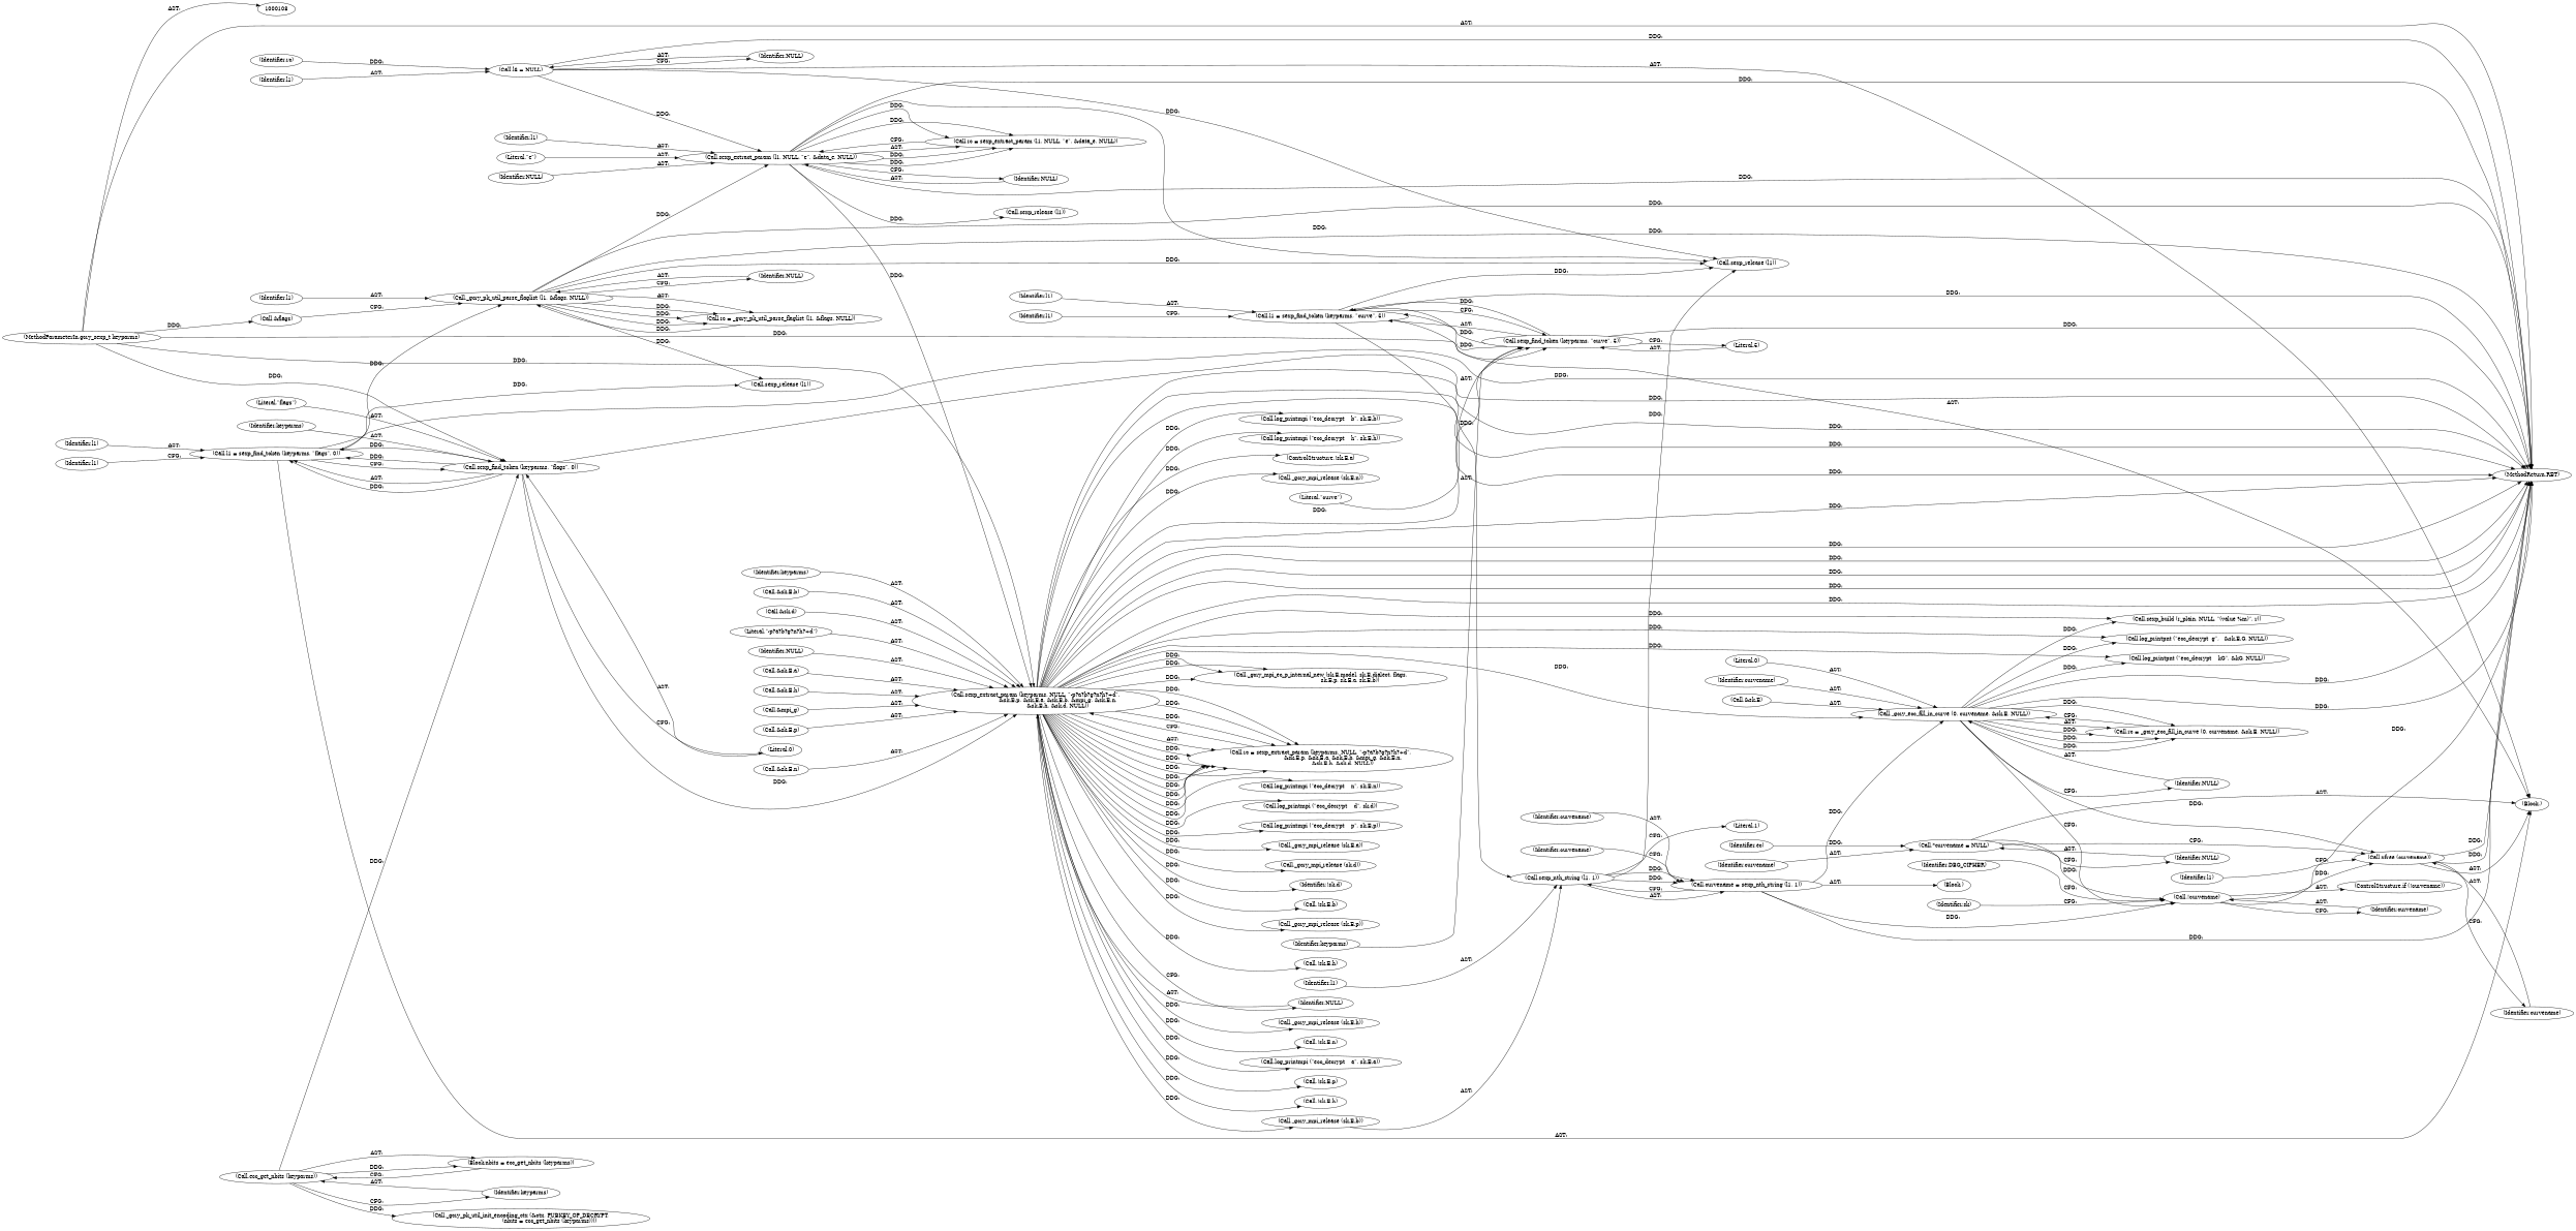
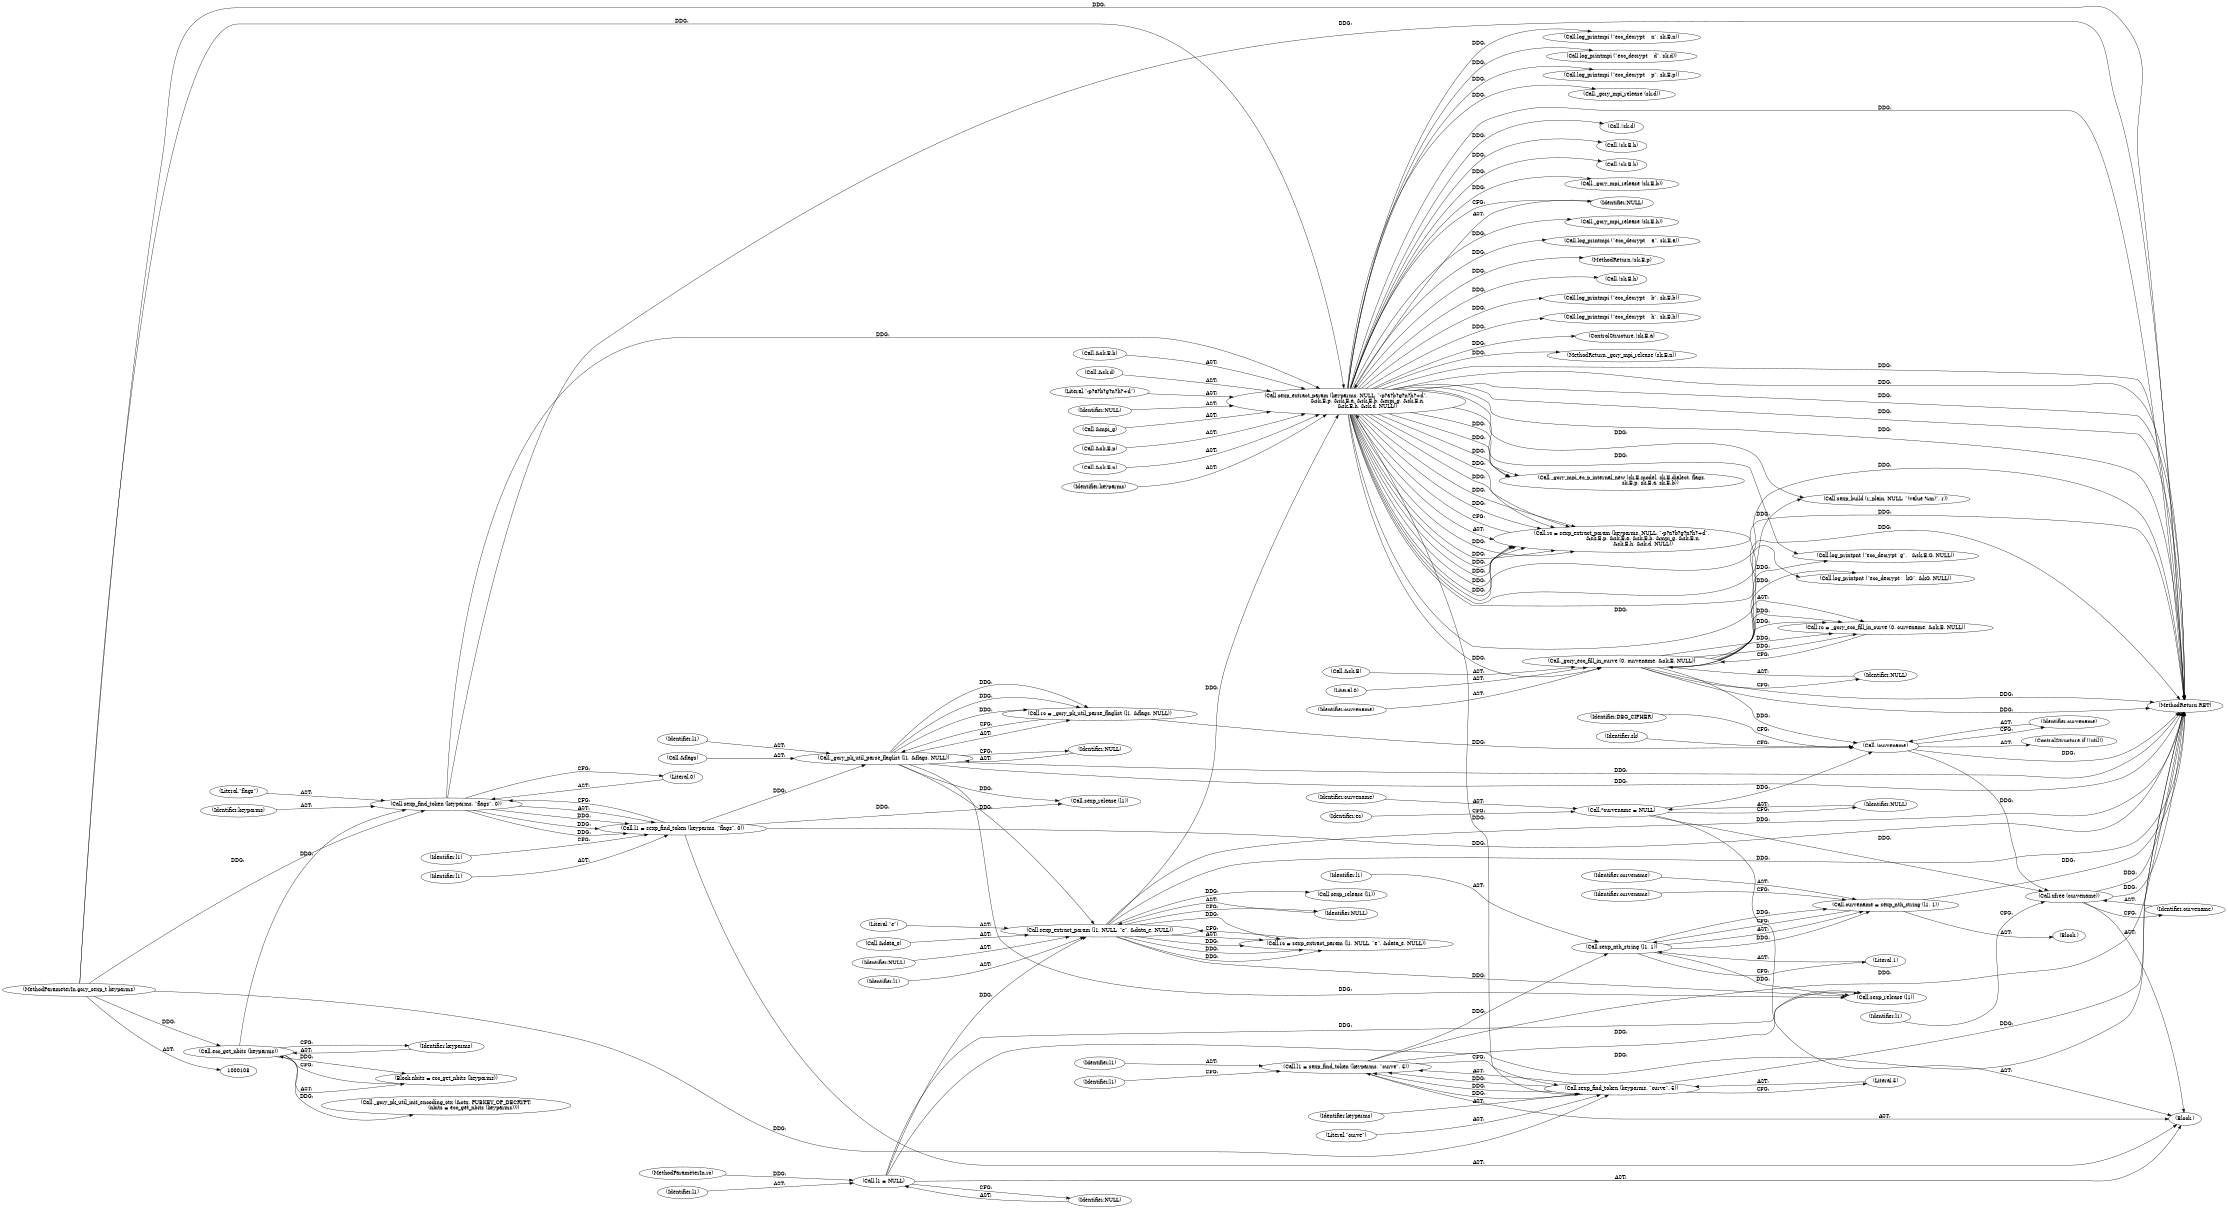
  digraph {
    rankdir=LR
    n1 [label="(Call,xfree (curvename))"]
    n2 [label="(Block,)"]
    n3 [label="(MethodReturn,RET)"]
    n4 [label="(Identifier,curvename)"]
    n5 [label="(Call,!curvename)"]
    n6 [label="(Identifier,curvename)"]
-   n7 [label="(ControlStructure,if (!curvename))"]
+   n7 [label="(ControlStructure,if (!util))"]
    n8 [label="(Call,curvename = sexp_nth_string (l1, 1))"]
    n9 [label="(Call,sexp_nth_string (l1, 1))"]
    n10 [label="(Call,_gcry_ecc_fill_in_curve (0, curvename, &sk.E, NULL))"]
    n11 [label="(Block,)"]
    n12 [label="(Literal,1)"]
    n13 [label="(Call,sexp_release (l1))"]
    n14 [label="(Call,sexp_build (r_plain, NULL, \"(value %m)\", r))"]
    n15 [label="(Call,log_printpnt (\"ecc_decrypt  g\",   &sk.E.G, NULL))"]
    n16 [label="(Call,log_printpnt (\"ecc_decrypt    kG\", &kG, NULL))"]
    n17 [label="(Identifier,NULL)"]
    n18 [label="(Call,rc = _gcry_ecc_fill_in_curve (0, curvename, &sk.E, NULL))"]
    n19 [label="(Call,l1 = sexp_find_token (keyparms, \"curve\", 5))"]
    n20 [label="(Call,sexp_find_token (keyparms, \"curve\", 5))"]
    n21 [label="(Literal,5)"]
    n22 [label="(Call,sexp_extract_param (keyparms, NULL, \"-p?a?b?g?n?h?+d\",\n                           &sk.E.p, &sk.E.a, &sk.E.b, &mpi_g, &sk.E.n,\n                           &sk.E.h, &sk.d, NULL))"]
    n23 [label="(Call,_gcry_mpi_ec_p_internal_new (sk.E.model, sk.E.dialect, flags,\n                                    sk.E.p, sk.E.a, sk.E.b))"]
    n24 [label="(Call,rc = sexp_extract_param (keyparms, NULL, \"-p?a?b?g?n?h?+d\",\n                           &sk.E.p, &sk.E.a, &sk.E.b, &mpi_g, &sk.E.n,\n                           &sk.E.h, &sk.d, NULL))"]
    n25 [label="(Call,log_printmpi (\"ecc_decrypt    n\", sk.E.n))"]
    n26 [label="(Call,log_printmpi (\"ecc_decrypt    d\", sk.d))"]
    n27 [label="(Call,log_printmpi (\"ecc_decrypt    p\", sk.E.p))"]
-   n28 [label="(Call,_gcry_mpi_release (sk.E.a))"]
    n29 [label="(Call,_gcry_mpi_release (sk.d))"]
-   n30 [label="(Identifier,!sk.d)"]
+   n30 [label="(Call,!sk.d)"]
    n31 [label="(Call,!sk.E.b)"]
-   n32 [label="(Call,_gcry_mpi_release (sk.E.p))"]
    n33 [label="(Call,!sk.E.h)"]
    n34 [label="(Call,_gcry_mpi_release (sk.E.b))"]
    n35 [label="(Identifier,NULL)"]
    n36 [label="(Call,_gcry_mpi_release (sk.E.h))"]
-   n37 [label="(Call,!sk.E.n)"]
    n38 [label="(Call,log_printmpi (\"ecc_decrypt    a\", sk.E.a))"]
-   n39 [label="(Call,!sk.E.p)"]
+   n39 [label="(MethodReturn,!sk.E.p)"]
    n40 [label="(Call,!sk.E.h)"]
    n41 [label="(Call,log_printmpi (\"ecc_decrypt    b\", sk.E.b))"]
    n42 [label="(Call,log_printmpi (\"ecc_decrypt    h\", sk.E.h))"]
    n43 [label="(ControlStructure,!sk.E.a)"]
-   n44 [label="(Call,_gcry_mpi_release (sk.E.n))"]
+   n44 [label="(MethodReturn,_gcry_mpi_release (sk.E.n))"]
    n45 [label="(Call,sexp_find_token (keyparms, \"flags\", 0))"]
    n46 [label="(Call,l1 = sexp_find_token (keyparms, \"flags\", 0))"]
    n47 [label="(Literal,0)"]
    n48 [label="(Call,_gcry_pk_util_parse_flaglist (l1, &flags, NULL))"]
    n49 [label="(Call,sexp_release (l1))"]
    n50 [label="(Call,ecc_get_nbits (keyparms))"]
    n51 [label="(Identifier,keyparms)"]
    n52 [label="(Block,nbits = ecc_get_nbits (keyparms))"]
    n53 [label="(Call,_gcry_pk_util_init_encoding_ctx (&ctx, PUBKEY_OP_DECRYPT,\n                                   (nbits = ecc_get_nbits (keyparms))))"]
    n54 [label="(MethodParameterIn,gcry_sexp_t keyparms)"]
    1000108
    n56 [label="(Call,sexp_extract_param (l1, NULL, \"e\", &data_e, NULL))"]
    n57 [label="(Call,sexp_release (l1))"]
    n58 [label="(Call,rc = sexp_extract_param (l1, NULL, \"e\", &data_e, NULL))"]
    n59 [label="(Identifier,NULL)"]
-   n60 [label="(Call,l6 = NULL)"]
+   n60 [label="(Call,l1 = NULL)"]
    n61 [label="(Identifier,NULL)"]
    n62 [label="(Identifier,NULL)"]
    n63 [label="(Call,rc = _gcry_pk_util_parse_flaglist (l1, &flags, NULL))"]
    n64 [label="(Call,*curvename = NULL)"]
    n65 [label="(Identifier,NULL)"]
    n66 [label="(Call,&sk.E.b)"]
    n67 [label="(Call,&flags)"]
    n68 [label="(Identifier,DBG_CIPHER)"]
    n69 [label="(Identifier,curvename)"]
    n70 [label="(Identifier,l1)"]
    n71 [label="(Call,&sk.d)"]
-   n72 [label="(Identifier,rc)"]
+   n72 [label="(MethodParameterIn,rc)"]
    n73 [label="(Identifier,l1)"]
    n74 [label="(Identifier,keyparms)"]
    n75 [label="(Identifier,curvename)"]
    n76 [label="(Identifier,ec)"]
    n77 [label="(Literal,\"-p?a?b?g?n?h?+d\")"]
    n78 [label="(Identifier,NULL)"]
-   n80 [label="(Call,&sk.E.a)"]
-   n81 [label="(Call,&sk.E.h)"]
+   n79 [label="(Call,&data_e)"]
    n82 [label="(Call,&mpi_g)"]
    n83 [label="(Identifier,NULL)"]
    n84 [label="(Literal,\"curve\")"]
    n85 [label="(Identifier,l1)"]
    n86 [label="(Call,&sk.E.p)"]
    n87 [label="(Literal,\"flags\")"]
    n88 [label="(Identifier,sk)"]
    n89 [label="(Identifier,keyparms)"]
    n90 [label="(Identifier,l1)"]
    n91 [label="(Call,&sk.E.n)"]
    n92 [label="(Identifier,l1)"]
    n93 [label="(Identifier,curvename)"]
    n94 [label="(Identifier,keyparms)"]
    n95 [label="(Call,&sk.E)"]
    n96 [label="(Identifier,l1)"]
    n97 [label="(Literal,0)"]
    n98 [label="(Identifier,l1)"]
    n99 [label="(Identifier,curvename)"]
    n100 [label="(Identifier,l1)"]
    n101 [label="(Literal,\"e\")"]
    n102 [label="(Identifier,l1)"]
    n1 -> n2 [label="AST: "]
    n1 -> n3 [label="DDG: "]
    n1 -> n3 [label="DDG: "]
    n1 -> n4 [label="CFG: "]
    n4 -> n1 [label="AST: "]
    n5 -> n1 [label="DDG: "]
    n5 -> n3 [label="DDG: "]
    n5 -> n6 [label="CFG: "]
    n5 -> n7 [label="AST: "]
    n6 -> n5 [label="AST: "]
    n8 -> n3 [label="DDG: "]
-   n8 -> n5 [label="DDG: "]
+   n63 -> n5 [label="DDG: "]
    n8 -> n9 [label="CFG: "]
-   n8 -> n10 [label="DDG: "]
    n8 -> n11 [label="AST: "]
    n9 -> n8 [label="AST: "]
    n9 -> n8 [label="DDG: "]
    n9 -> n8 [label="DDG: "]
    n9 -> n12 [label="CFG: "]
    n9 -> n13 [label="DDG: "]
-   n10 -> n1 [label="DDG: "]
    n10 -> n3 [label="DDG: "]
    n10 -> n3 [label="DDG: "]
-   n10 -> n5 [label="CFG: "]
+   n10 -> n5 [label="DDG: "]
    n10 -> n14 [label="DDG: "]
    n10 -> n15 [label="DDG: "]
    n10 -> n16 [label="DDG: "]
    n10 -> n17 [label="CFG: "]
    n10 -> n18 [label="AST: "]
    n10 -> n18 [label="DDG: "]
    n10 -> n18 [label="DDG: "]
    n10 -> n18 [label="DDG: "]
    n10 -> n18 [label="DDG: "]
-   n34 -> n9 [label="AST: "]
+   n12 -> n9 [label="AST: "]
    n17 -> n10 [label="AST: "]
    n18 -> n10 [label="CFG: "]
    n19 -> n2 [label="AST: "]
    n19 -> n3 [label="DDG: "]
    n19 -> n9 [label="DDG: "]
    n19 -> n13 [label="DDG: "]
    n19 -> n20 [label="CFG: "]
    n20 -> n3 [label="DDG: "]
    n20 -> n19 [label="AST: "]
    n20 -> n19 [label="DDG: "]
    n20 -> n19 [label="DDG: "]
    n20 -> n19 [label="DDG: "]
    n20 -> n21 [label="CFG: "]
    n21 -> n20 [label="AST: "]
    n22 -> n3 [label="DDG: "]
    n22 -> n3 [label="DDG: "]
    n22 -> n3 [label="DDG: "]
    n22 -> n3 [label="DDG: "]
    n22 -> n3 [label="DDG: "]
    n22 -> n3 [label="DDG: "]
    n22 -> n3 [label="DDG: "]
    n22 -> n3 [label="DDG: "]
    n22 -> n3 [label="DDG: "]
    n22 -> n10 [label="DDG: "]
    n22 -> n14 [label="DDG: "]
    n22 -> n15 [label="DDG: "]
    n22 -> n16 [label="DDG: "]
    n22 -> n20 [label="DDG: "]
    n22 -> n23 [label="DDG: "]
    n22 -> n23 [label="DDG: "]
    n22 -> n23 [label="DDG: "]
    n22 -> n24 [label="AST: "]
    n22 -> n24 [label="DDG: "]
    n22 -> n24 [label="DDG: "]
    n22 -> n24 [label="DDG: "]
    n22 -> n24 [label="DDG: "]
    n22 -> n24 [label="DDG: "]
    n22 -> n24 [label="DDG: "]
    n22 -> n24 [label="DDG: "]
    n22 -> n24 [label="DDG: "]
    n22 -> n24 [label="DDG: "]
    n22 -> n24 [label="DDG: "]
    n22 -> n25 [label="DDG: "]
    n22 -> n26 [label="DDG: "]
    n22 -> n27 [label="DDG: "]
-   n22 -> n28 [label="DDG: "]
    n22 -> n29 [label="DDG: "]
    n22 -> n30 [label="DDG: "]
    n22 -> n31 [label="DDG: "]
-   n22 -> n32 [label="DDG: "]
    n22 -> n33 [label="DDG: "]
    n22 -> n34 [label="DDG: "]
    n22 -> n35 [label="CFG: "]
    n22 -> n36 [label="DDG: "]
-   n22 -> n37 [label="DDG: "]
    n22 -> n38 [label="DDG: "]
    n22 -> n39 [label="DDG: "]
    n22 -> n40 [label="DDG: "]
    n22 -> n41 [label="DDG: "]
    n22 -> n42 [label="DDG: "]
    n22 -> n43 [label="DDG: "]
    n22 -> n44 [label="DDG: "]
    n24 -> n22 [label="CFG: "]
    n35 -> n22 [label="AST: "]
    n45 -> n3 [label="DDG: "]
    n45 -> n22 [label="DDG: "]
    n45 -> n46 [label="AST: "]
    n45 -> n46 [label="DDG: "]
    n45 -> n46 [label="DDG: "]
    n45 -> n46 [label="DDG: "]
    n45 -> n47 [label="CFG: "]
    n46 -> n2 [label="AST: "]
    n46 -> n3 [label="DDG: "]
    n46 -> n45 [label="CFG: "]
    n46 -> n48 [label="DDG: "]
    n46 -> n49 [label="DDG: "]
    n47 -> n45 [label="AST: "]
    n48 -> n3 [label="DDG: "]
    n48 -> n3 [label="DDG: "]
    n48 -> n13 [label="DDG: "]
    n48 -> n49 [label="DDG: "]
    n48 -> n56 [label="DDG: "]
    n48 -> n62 [label="CFG: "]
    n48 -> n63 [label="AST: "]
    n48 -> n63 [label="DDG: "]
    n48 -> n63 [label="DDG: "]
    n48 -> n63 [label="DDG: "]
    n50 -> n45 [label="DDG: "]
    n50 -> n51 [label="CFG: "]
    n50 -> n52 [label="AST: "]
    n50 -> n52 [label="DDG: "]
    n50 -> n53 [label="DDG: "]
    n51 -> n50 [label="AST: "]
    n52 -> n50 [label="CFG: "]
-   n54 -> n3 [label="AST: "]
+   n54 -> n3 [label="DDG: "]
    n54 -> n20 [label="DDG: "]
    n54 -> n22 [label="DDG: "]
    n54 -> n45 [label="DDG: "]
-   n54 -> n67 [label="DDG: "]
+   n54 -> n50 [label="DDG: "]
    n54 -> 1000108 [label="AST: "]
    n56 -> n3 [label="DDG: "]
    n56 -> n3 [label="DDG: "]
    n56 -> n13 [label="DDG: "]
    n56 -> n22 [label="DDG: "]
    n56 -> n57 [label="DDG: "]
    n56 -> n58 [label="AST: "]
    n56 -> n58 [label="DDG: "]
    n56 -> n58 [label="DDG: "]
    n56 -> n58 [label="DDG: "]
    n56 -> n58 [label="DDG: "]
    n56 -> n59 [label="CFG: "]
    n58 -> n56 [label="CFG: "]
    n59 -> n56 [label="AST: "]
    n60 -> n2 [label="AST: "]
    n60 -> n3 [label="DDG: "]
    n60 -> n13 [label="DDG: "]
    n60 -> n56 [label="DDG: "]
    n60 -> n61 [label="CFG: "]
    n61 -> n60 [label="AST: "]
    n62 -> n48 [label="AST: "]
-   n63 -> n48 [label="DDG: "]
-   n64 -> n1 [label="CFG: "]
+   n63 -> n48 [label="CFG: "]
+   n64 -> n1 [label="DDG: "]
    n64 -> n2 [label="AST: "]
    n64 -> n5 [label="DDG: "]
    n64 -> n65 [label="CFG: "]
    n65 -> n64 [label="AST: "]
    n66 -> n22 [label="AST: "]
-   n67 -> n48 [label="CFG: "]
+   n67 -> n48 [label="AST: "]
    n68 -> n5 [label="CFG: "]
    n69 -> n8 [label="CFG: "]
    n70 -> n19 [label="AST: "]
    n71 -> n22 [label="AST: "]
    n72 -> n60 [label="DDG: "]
    n73 -> n60 [label="AST: "]
    n74 -> n20 [label="AST: "]
    n75 -> n10 [label="AST: "]
-   n76 -> n64 [label="DDG: "]
+   n76 -> n64 [label="CFG: "]
    n77 -> n22 [label="AST: "]
    n78 -> n22 [label="AST: "]
-   n80 -> n22 [label="AST: "]
-   n81 -> n22 [label="AST: "]
+   n79 -> n56 [label="AST: "]
    n82 -> n22 [label="AST: "]
    n83 -> n56 [label="AST: "]
    n84 -> n20 [label="AST: "]
    n85 -> n1 [label="CFG: "]
    n86 -> n22 [label="AST: "]
    n87 -> n45 [label="AST: "]
    n88 -> n5 [label="CFG: "]
    n89 -> n45 [label="AST: "]
    n90 -> n56 [label="AST: "]
    n91 -> n22 [label="AST: "]
    n92 -> n9 [label="AST: "]
    n93 -> n8 [label="AST: "]
    n94 -> n22 [label="AST: "]
    n95 -> n10 [label="AST: "]
    n96 -> n46 [label="AST: "]
    n97 -> n10 [label="AST: "]
    n98 -> n46 [label="CFG: "]
    n99 -> n64 [label="AST: "]
    n100 -> n19 [label="CFG: "]
    n101 -> n56 [label="AST: "]
    n102 -> n48 [label="AST: "]
  }
